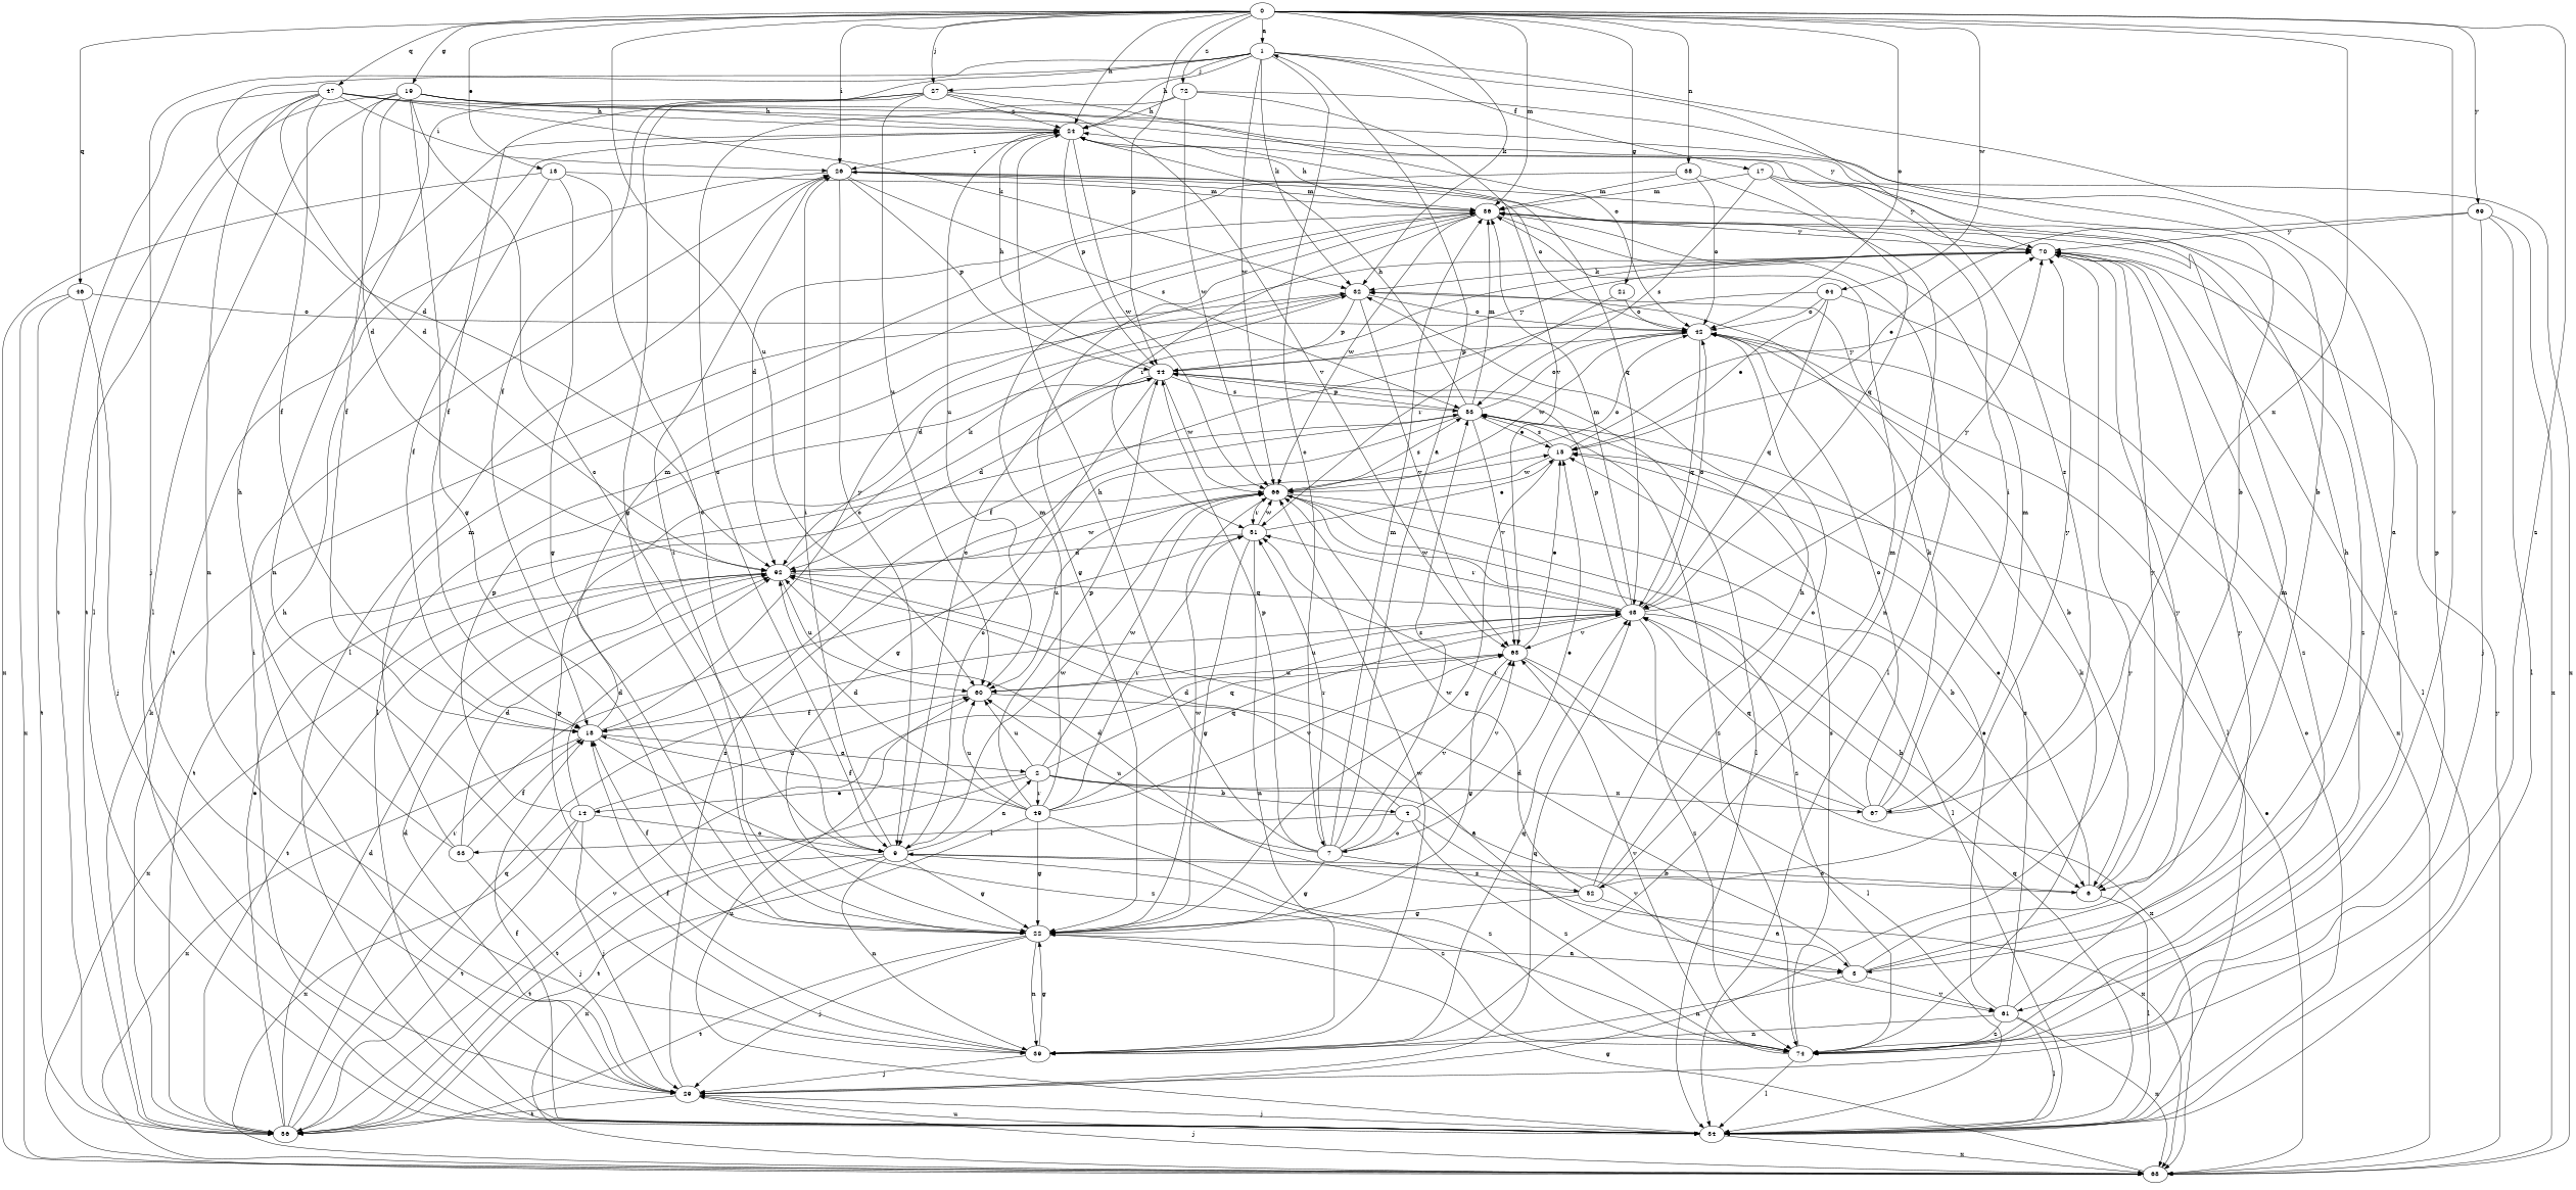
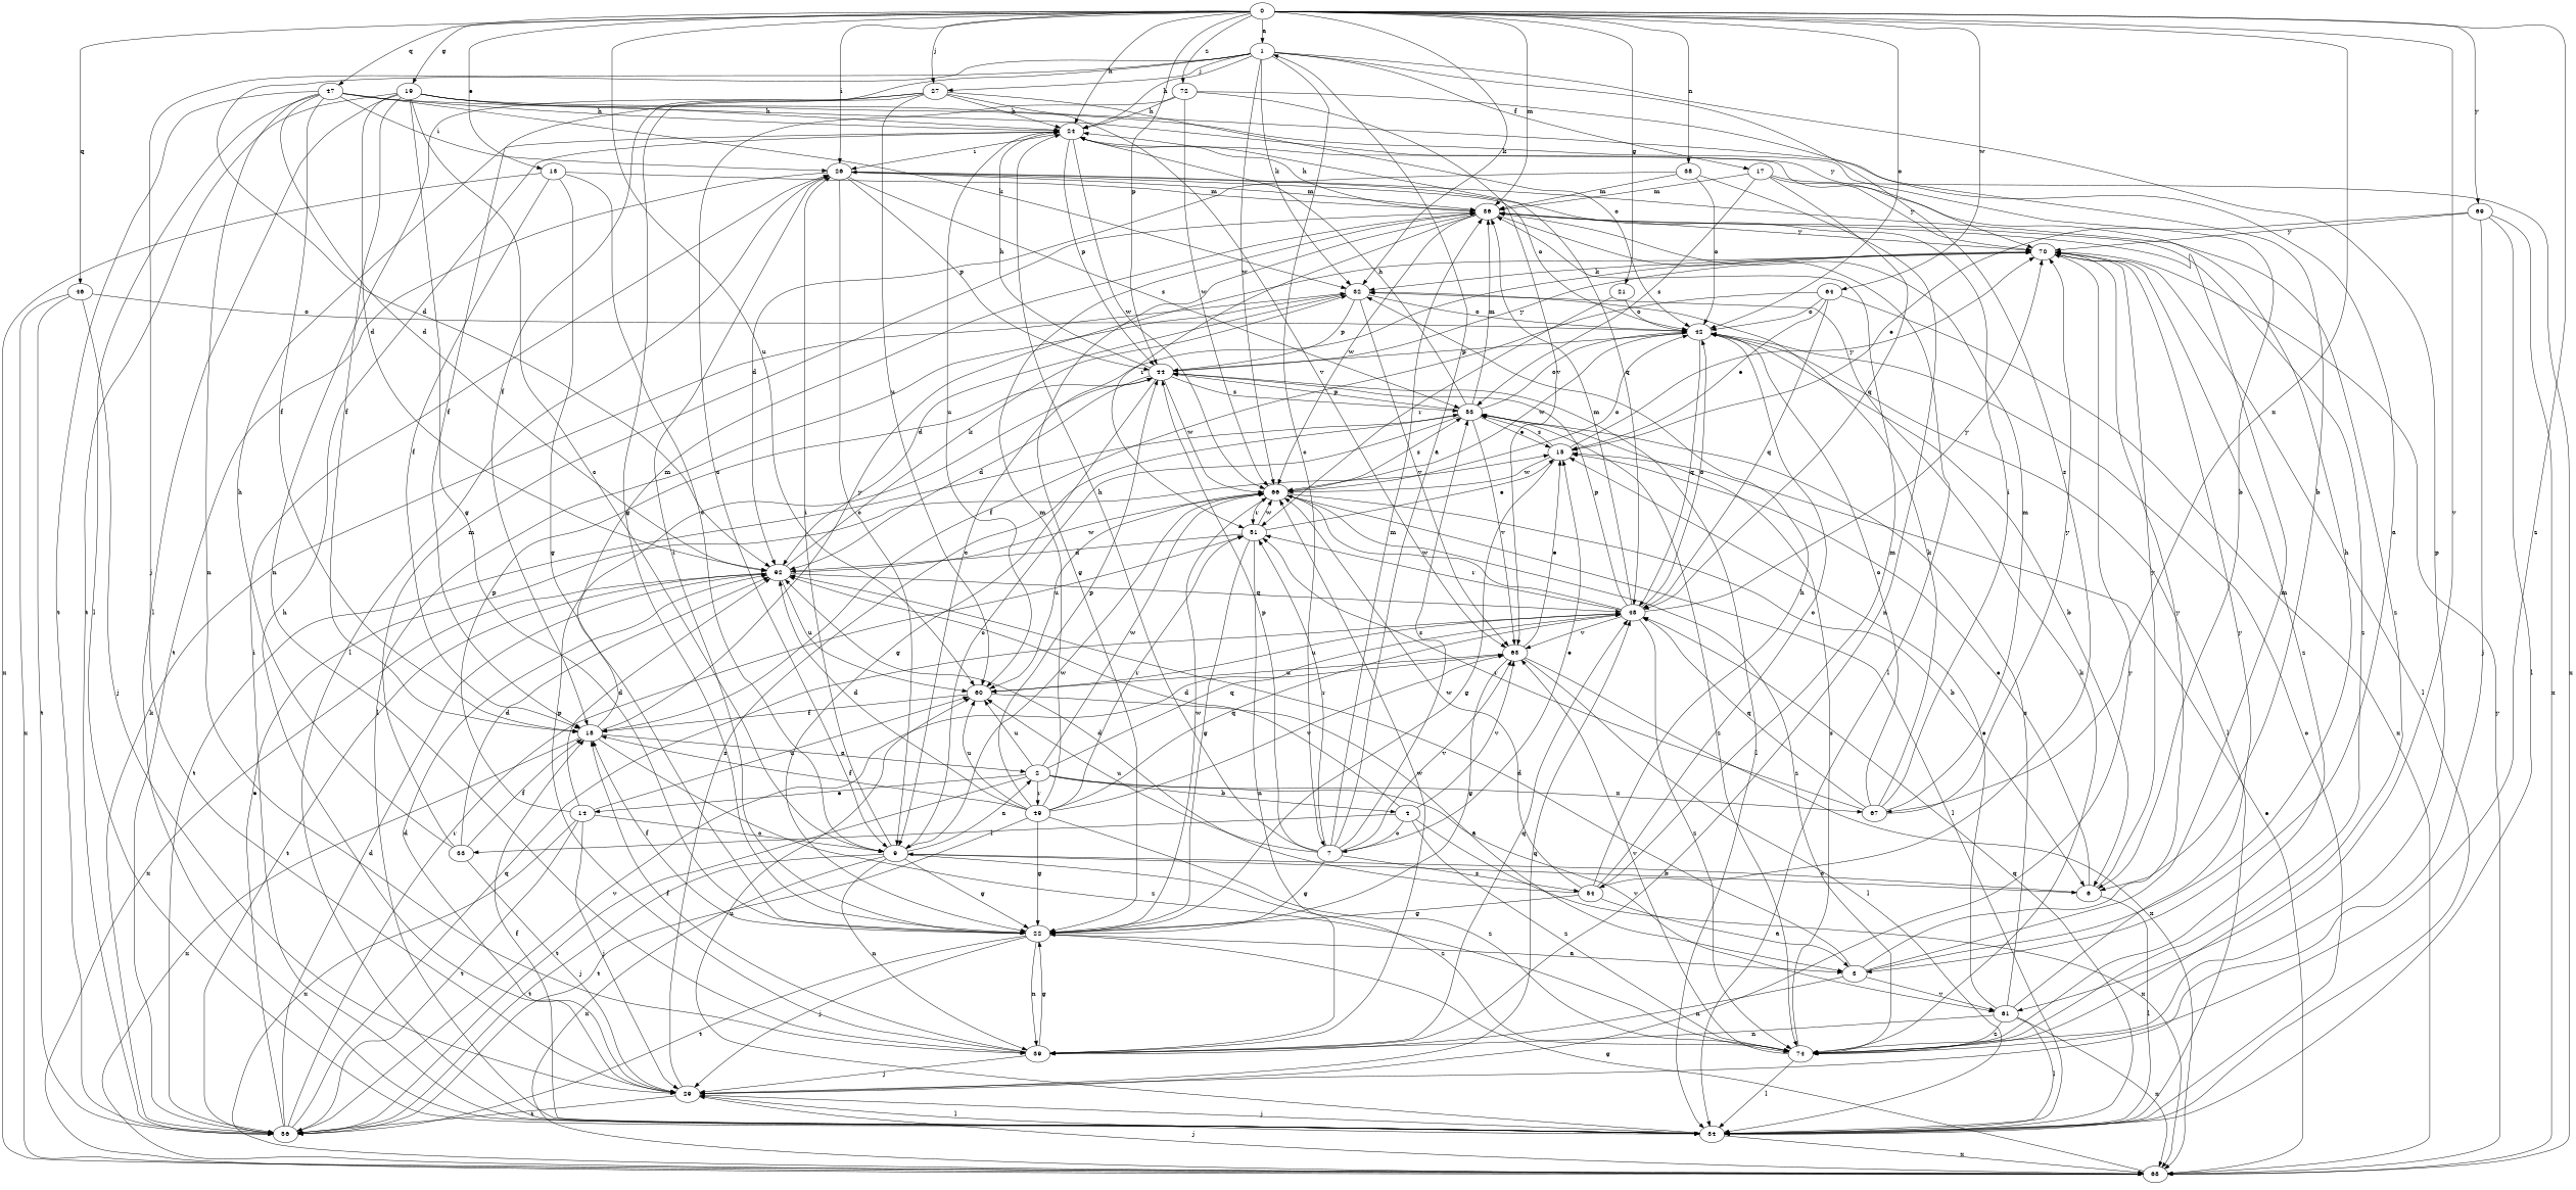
  strict digraph {
    0
    1
    13
    19
    21
    24
    26
    27
    32
    36
    38
    42
    44
    46
    47
    60
    61
    64
    67
    69
    72
    74
    7
    n24 [label=92]
    17
    18
    29
-   52
+   52 [label=54]
    66
    68
    9
    22
    56
    3
    6
    34
    n37 [label=51]
    48
    53
    39
    63
    70
    15
    2
    4
    14
    49
    33
    0 -> 1 [label=a]
    0 -> 13 [label=e]
    0 -> 19 [label=g]
    0 -> 21 [label=g]
    0 -> 24 [label=h]
    0 -> 26 [label=i]
    0 -> 27 [label=j]
    0 -> 32 [label=k]
    0 -> 36 [label=m]
    0 -> 38 [label=n]
    0 -> 42 [label=o]
    0 -> 44 [label=p]
    0 -> 46 [label=q]
    0 -> 47 [label=q]
    0 -> 60 [label=u]
    0 -> 61 [label=v]
    0 -> 64 [label=w]
    0 -> 67 [label=x]
    0 -> 69 [label=y]
    0 -> 72 [label=z]
    0 -> 74 [label=z]
    1 -> 24 [label=h]
    1 -> 27 [label=j]
    1 -> 32 [label=k]
    1 -> 74 [label=p]
    1 -> 7 [label=c]
    1 -> n24 [label=d]
    1 -> 17 [label=f]
    1 -> 18 [label=f]
    1 -> 29 [label=j]
    1 -> 52 [label=s]
    1 -> 66 [label=w]
    13 -> 36 [label=m]
    13 -> 18 [label=f]
    13 -> 68 [label=x]
    13 -> 9 [label=c]
    13 -> 22 [label=g]
    19 -> 24 [label=h]
    19 -> n24 [label=d]
    19 -> 18 [label=f]
    19 -> 9 [label=c]
    19 -> 22 [label=g]
    19 -> 56 [label=t]
    19 -> 3 [label=a]
    19 -> 6 [label=b]
    19 -> 34 [label=l]
    21 -> 42 [label=o]
    21 -> n37 [label=r]
    24 -> 26 [label=i]
    24 -> 44 [label=p]
    24 -> 60 [label=u]
    24 -> 66 [label=w]
    24 -> 48 [label=q]
    26 -> 36 [label=m]
    26 -> 42 [label=o]
    26 -> 44 [label=p]
    26 -> 74 [label=z]
    26 -> 9 [label=c]
    26 -> 56 [label=t]
    26 -> 34 [label=l]
    26 -> 53 [label=s]
-   27 -> 24 [label=z]
+   27 -> 24 [label=h]
    27 -> 42 [label=o]
    27 -> 60 [label=u]
    27 -> 18 [label=f]
    27 -> 22 [label=g]
    27 -> 39 [label=n]
    27 -> 63 [label=v]
    32 -> 42 [label=o]
    32 -> 44 [label=p]
    32 -> n24 [label=d]
    32 -> 34 [label=l]
    32 -> 63 [label=v]
    36 -> 24 [label=h]
    36 -> 74 [label=z]
    36 -> 66 [label=w]
    36 -> 22 [label=g]
    36 -> 34 [label=l]
    36 -> n37 [label=r]
    36 -> 70 [label=y]
    38 -> 36 [label=m]
    38 -> 42 [label=o]
    38 -> n24 [label=d]
    38 -> 39 [label=n]
    42 -> 44 [label=p]
    42 -> 66 [label=w]
    42 -> 6 [label=b]
    42 -> 34 [label=l]
    42 -> 48 [label=q]
    44 -> 24 [label=h]
    44 -> n24 [label=d]
    44 -> 66 [label=w]
    44 -> 22 [label=g]
    44 -> 34 [label=l]
    44 -> 53 [label=s]
    44 -> 70 [label=y]
    46 -> 42 [label=o]
    46 -> 29 [label=j]
    46 -> 68 [label=x]
    46 -> 56 [label=t]
    47 -> 24 [label=h]
    47 -> 26 [label=i]
    47 -> 32 [label=k]
    47 -> n24 [label=d]
    47 -> 18 [label=f]
    47 -> 56 [label=t]
    47 -> 34 [label=l]
    47 -> 39 [label=n]
    47 -> 70 [label=y]
    60 -> 18 [label=f]
    60 -> 3 [label=a]
    61 -> 74 [label=z]
    61 -> 68 [label=x]
    61 -> 34 [label=l]
    61 -> 53 [label=s]
    61 -> 39 [label=n]
    61 -> 70 [label=y]
    61 -> 15 [label=e]
    64 -> 42 [label=o]
    64 -> 18 [label=f]
    64 -> 68 [label=x]
    64 -> 48 [label=q]
    64 -> 15 [label=e]
    67 -> 26 [label=i]
    67 -> 32 [label=k]
    67 -> 36 [label=m]
    67 -> 42 [label=o]
    67 -> n37 [label=r]
    67 -> 48 [label=q]
    67 -> 70 [label=y]
    69 -> 29 [label=j]
    69 -> 68 [label=x]
    69 -> 34 [label=l]
    69 -> 70 [label=y]
    69 -> 15 [label=e]
    72 -> 24 [label=h]
    72 -> 66 [label=w]
    72 -> 9 [label=c]
    72 -> 6 [label=b]
    72 -> 63 [label=v]
    74 -> 32 [label=k]
    74 -> 34 [label=l]
    74 -> 53 [label=s]
    74 -> 63 [label=v]
    7 -> 1 [label=a]
    7 -> 24 [label=h]
    7 -> 36 [label=m]
    7 -> 44 [label=p]
    7 -> 60 [label=u]
    7 -> 52 [label=s]
    7 -> 22 [label=g]
    7 -> n37 [label=r]
    7 -> 53 [label=s]
    7 -> 63 [label=v]
    7 -> 15 [label=e]
    n24 -> 32 [label=k]
    n24 -> 60 [label=u]
    n24 -> 66 [label=w]
    n24 -> 68 [label=x]
    n24 -> 56 [label=t]
    n24 -> 48 [label=q]
    17 -> 36 [label=m]
    17 -> 68 [label=x]
    17 -> 48 [label=q]
    17 -> 53 [label=s]
    17 -> 70 [label=y]
    18 -> 36 [label=m]
    18 -> 74 [label=z]
    18 -> 68 [label=x]
    18 -> 70 [label=y]
    18 -> 2 [label=a]
    29 -> 24 [label=h]
    29 -> n24 [label=d]
    29 -> 56 [label=t]
-   29 -> 34 [label=u]
+   29 -> 34 [label=l]
    29 -> 48 [label=q]
    29 -> 53 [label=s]
    29 -> 70 [label=y]
    52 -> 32 [label=h]
    52 -> 36 [label=m]
    52 -> 42 [label=o]
    52 -> n24 [label=d]
    52 -> 66 [label=w]
    52 -> 22 [label=g]
    52 -> 3 [label=a]
    66 -> 42 [label=o]
    66 -> 60 [label=u]
    66 -> 74 [label=z]
    66 -> 6 [label=b]
    66 -> 34 [label=l]
    66 -> n37 [label=r]
    66 -> 53 [label=s]
    68 -> 29 [label=j]
    68 -> 22 [label=g]
    68 -> 70 [label=y]
    68 -> 15 [label=e]
    9 -> 26 [label=i]
    9 -> 74 [label=z]
    9 -> 66 [label=w]
    9 -> 68 [label=x]
    9 -> 22 [label=g]
    9 -> 56 [label=t]
    9 -> 6 [label=b]
    9 -> 39 [label=n]
    9 -> 2 [label=a]
    22 -> 26 [label=i]
    22 -> 18 [label=f]
    22 -> 29 [label=j]
    22 -> 66 [label=w]
    22 -> 56 [label=t]
    22 -> 3 [label=a]
    22 -> 39 [label=n]
    56 -> 32 [label=k]
    56 -> n24 [label=d]
    56 -> n37 [label=r]
    56 -> 48 [label=q]
    56 -> 63 [label=v]
    56 -> 15 [label=e]
    3 -> 24 [label=h]
    3 -> 36 [label=m]
    3 -> 61 [label=v]
    3 -> n24 [label=d]
    3 -> 39 [label=n]
    3 -> 70 [label=y]
    6 -> 9 [label=c]
    6 -> 34 [label=l]
    6 -> 70 [label=y]
    6 -> 15 [label=e]
    34 -> 26 [label=i]
    34 -> 42 [label=o]
    34 -> 60 [label=u]
    34 -> 18 [label=f]
    34 -> 29 [label=j]
    34 -> 68 [label=x]
    34 -> 48 [label=q]
    n37 -> n24 [label=d]
    n37 -> 66 [label=w]
    n37 -> 22 [label=g]
    n37 -> 39 [label=n]
    n37 -> 15 [label=e]
    48 -> 36 [label=m]
    48 -> 42 [label=o]
    48 -> 44 [label=p]
    48 -> 60 [label=u]
    48 -> 74 [label=z]
    48 -> 66 [label=w]
-   48 -> 6 [label=b]
    48 -> n37 [label=r]
    48 -> 63 [label=v]
    48 -> 70 [label=y]
    53 -> 24 [label=h]
    53 -> 36 [label=m]
    53 -> 42 [label=o]
    53 -> 44 [label=p]
    53 -> 74 [label=z]
    53 -> 9 [label=c]
    53 -> 56 [label=t]
    53 -> 63 [label=v]
    53 -> 15 [label=e]
    39 -> 44 [label=p]
    39 -> 18 [label=f]
    39 -> 29 [label=j]
    39 -> 66 [label=w]
    39 -> 22 [label=g]
    39 -> 48 [label=q]
    63 -> 60 [label=u]
    63 -> 68 [label=x]
    63 -> 22 [label=g]
    63 -> 34 [label=l]
    63 -> 15 [label=e]
    70 -> 32 [label=k]
    70 -> 74 [label=z]
    70 -> 9 [label=c]
    70 -> 34 [label=l]
    15 -> 66 [label=w]
    15 -> 22 [label=g]
    15 -> 53 [label=s]
    15 -> 70 [label=y]
    2 -> 60 [label=u]
    2 -> 61 [label=v]
    2 -> 67 [label=x]
    2 -> 66 [label=w]
    2 -> 56 [label=t]
    2 -> 48 [label=q]
    2 -> 4 [label=b]
    2 -> 14 [label=e]
    2 -> 49 [label=r]
    4 -> 74 [label=z]
    4 -> 7 [label=c]
    4 -> n24 [label=d]
    4 -> 68 [label=x]
    4 -> 63 [label=v]
    4 -> 33 [label=l]
    14 -> 44 [label=p]
    14 -> 60 [label=u]
    14 -> n24 [label=d]
    14 -> 29 [label=j]
    14 -> 68 [label=x]
    14 -> 9 [label=c]
    14 -> 56 [label=t]
    49 -> 36 [label=m]
    49 -> 44 [label=p]
    49 -> 60 [label=u]
    49 -> 74 [label=z]
    49 -> n24 [label=d]
    49 -> 18 [label=f]
    49 -> 22 [label=g]
    49 -> 56 [label=t]
    49 -> n37 [label=r]
    49 -> 48 [label=q]
    49 -> 63 [label=v]
    33 -> 24 [label=h]
    33 -> 36 [label=m]
    33 -> n24 [label=d]
    33 -> 18 [label=f]
    33 -> 29 [label=j]
  }
